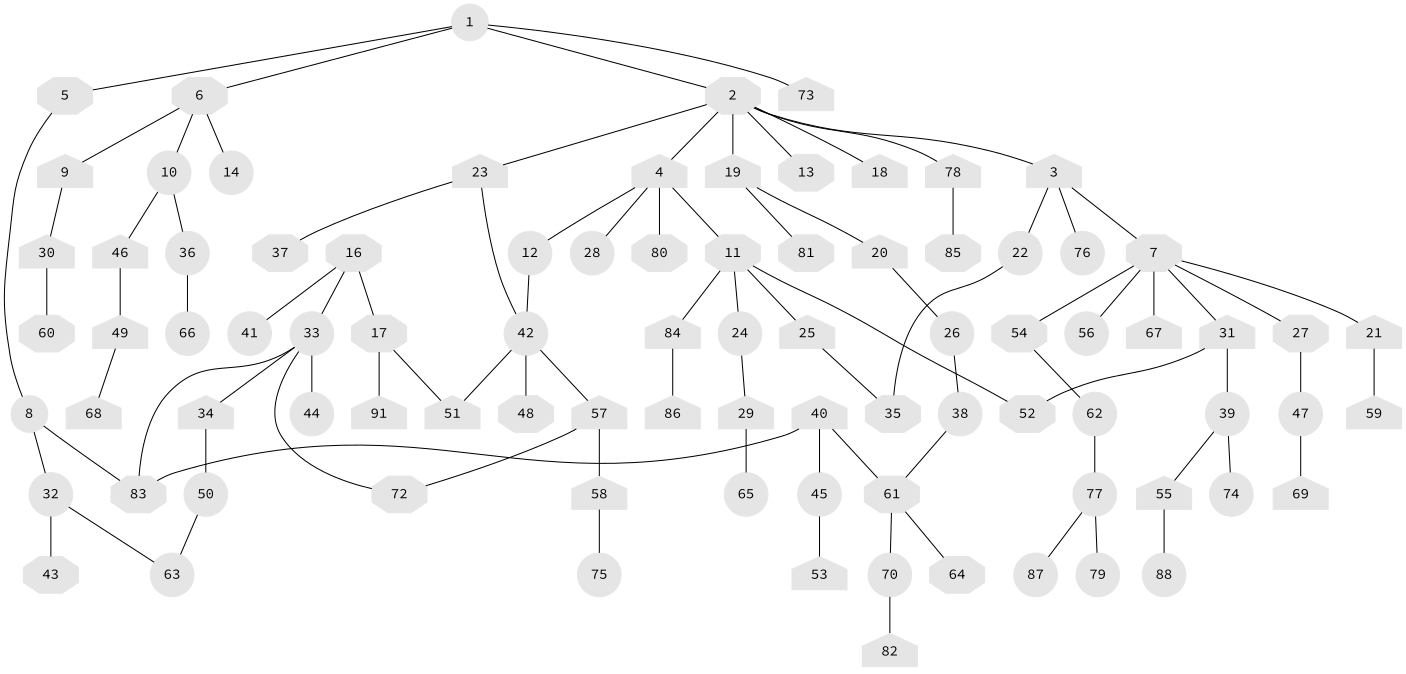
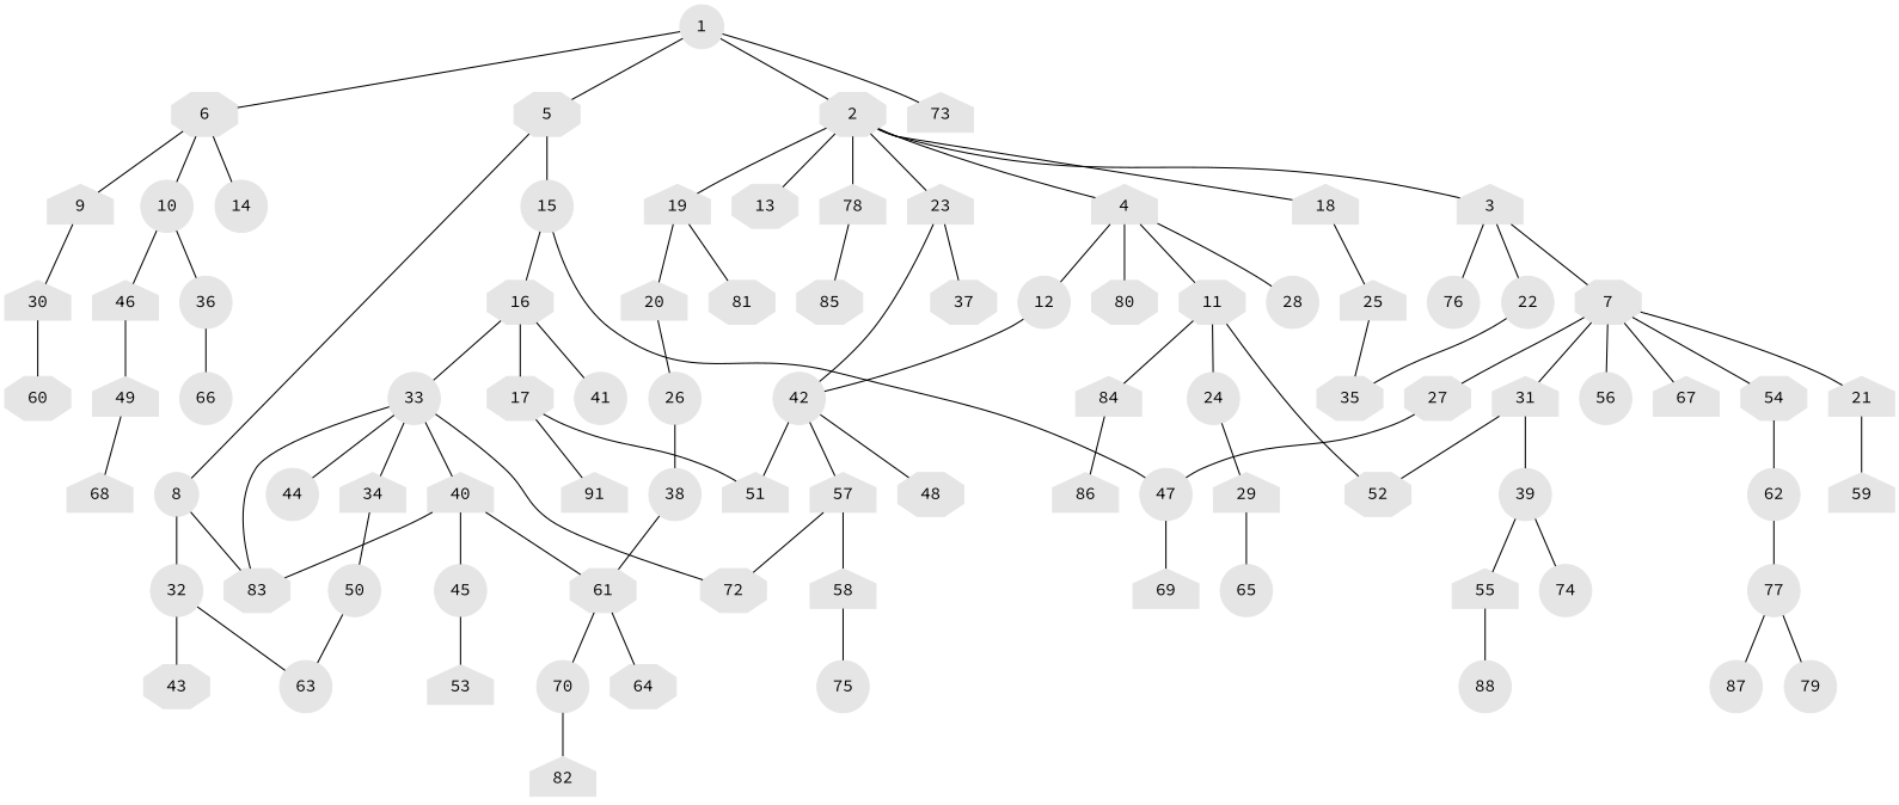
  graph {
    fontname="Source Code Pro"
    node [color=gray90 fontname="Source Code Pro" shape=circle style=filled]
    edge [fontname="Source Code Pro"]
    2 [shape=octagon]
    1
    5 [shape=octagon]
    6 [shape=octagon]
    73 [shape=house]
    3 [shape=house]
    4 [shape=house]
    13 [shape=octagon]
    18 [shape=house]
    19 [shape=house]
    23 [shape=house]
    78 [shape=house]
    8
+   15
    9 [shape=house]
    10
    14
    7 [shape=octagon]
    22
    76
    11 [shape=octagon]
    12
    28
    80 [shape=octagon]
    25 [shape=house]
    20 [shape=house]
    81 [shape=octagon]
    42
    37 [shape=octagon]
    85 [shape=octagon]
    21 [shape=house]
    27 [shape=octagon]
    31 [shape=house]
    54 [shape=octagon]
    56
    67 [shape=house]
    35 [shape=octagon]
    24
    52 [shape=octagon]
    84 [shape=house]
    32
    83 [shape=octagon]
    16 [shape=octagon]
    47
    30 [shape=house]
    36
    46 [shape=house]
    59 [shape=house]
    39
    62
    43 [shape=octagon]
    63
    60 [shape=octagon]
    66
    49 [shape=house]
    29 [shape=house]
    86 [shape=house]
    51 [shape=house]
    48 [shape=octagon]
    57 [shape=house]
    17 [shape=octagon]
    33
    41
    69 [shape=house]
    n65 [label=91 shape=house]
    34 [shape=house]
    40 [shape=house]
    44
    72 [shape=octagon]
    26
    38
    65
    61 [shape=octagon]
    55 [shape=house]
    74
    50
    45
    64 [shape=octagon]
    70
    88
    53 [shape=house]
    58 [shape=house]
    68 [shape=house]
    77
    75
    82 [shape=house]
    79
    87
    2 -- 3
    2 -- 4
    2 -- 13
    2 -- 18
    2 -- 19
    2 -- 23
    2 -- 78
    1 -- 2
    1 -- 5
    1 -- 6
    1 -- 73
    5 -- 8
+   5 -- 15
    6 -- 9
    6 -- 10
    6 -- 14
    3 -- 7
    3 -- 22
    3 -- 76
    4 -- 11
    4 -- 12
    4 -- 28
    4 -- 80
-   11 -- 25
+   18 -- 25
    19 -- 20
    19 -- 81
    23 -- 42
    23 -- 37
    78 -- 85
    8 -- 32
    8 -- 83
+   15 -- 16
+   15 -- 47
    9 -- 30
    10 -- 36
    10 -- 46
    7 -- 21
    7 -- 27
    7 -- 31
    7 -- 54
    7 -- 56
    7 -- 67
    22 -- 35
    11 -- 24
    11 -- 52
    11 -- 84
    12 -- 42
    25 -- 35
    20 -- 26
    42 -- 51
    42 -- 48
    42 -- 57
    21 -- 59
    27 -- 47
    31 -- 52
    31 -- 39
    54 -- 62
    24 -- 29
    84 -- 86
    32 -- 43
    32 -- 63
    16 -- 17
    16 -- 33
    16 -- 41
    47 -- 69
    30 -- 60
    36 -- 66
    46 -- 49
    39 -- 55
    39 -- 74
    62 -- 77
    49 -- 68
    29 -- 65
    57 -- 72
    57 -- 58
    17 -- 51
    17 -- n65
    33 -- 83
    33 -- 34
+   33 -- 40
    33 -- 44
    33 -- 72
    34 -- 50
    40 -- 83
    40 -- 61
    40 -- 45
    26 -- 38
    38 -- 61
    61 -- 64
    61 -- 70
    55 -- 88
    50 -- 63
    45 -- 53
    70 -- 82
    58 -- 75
    77 -- 79
    77 -- 87
  }
